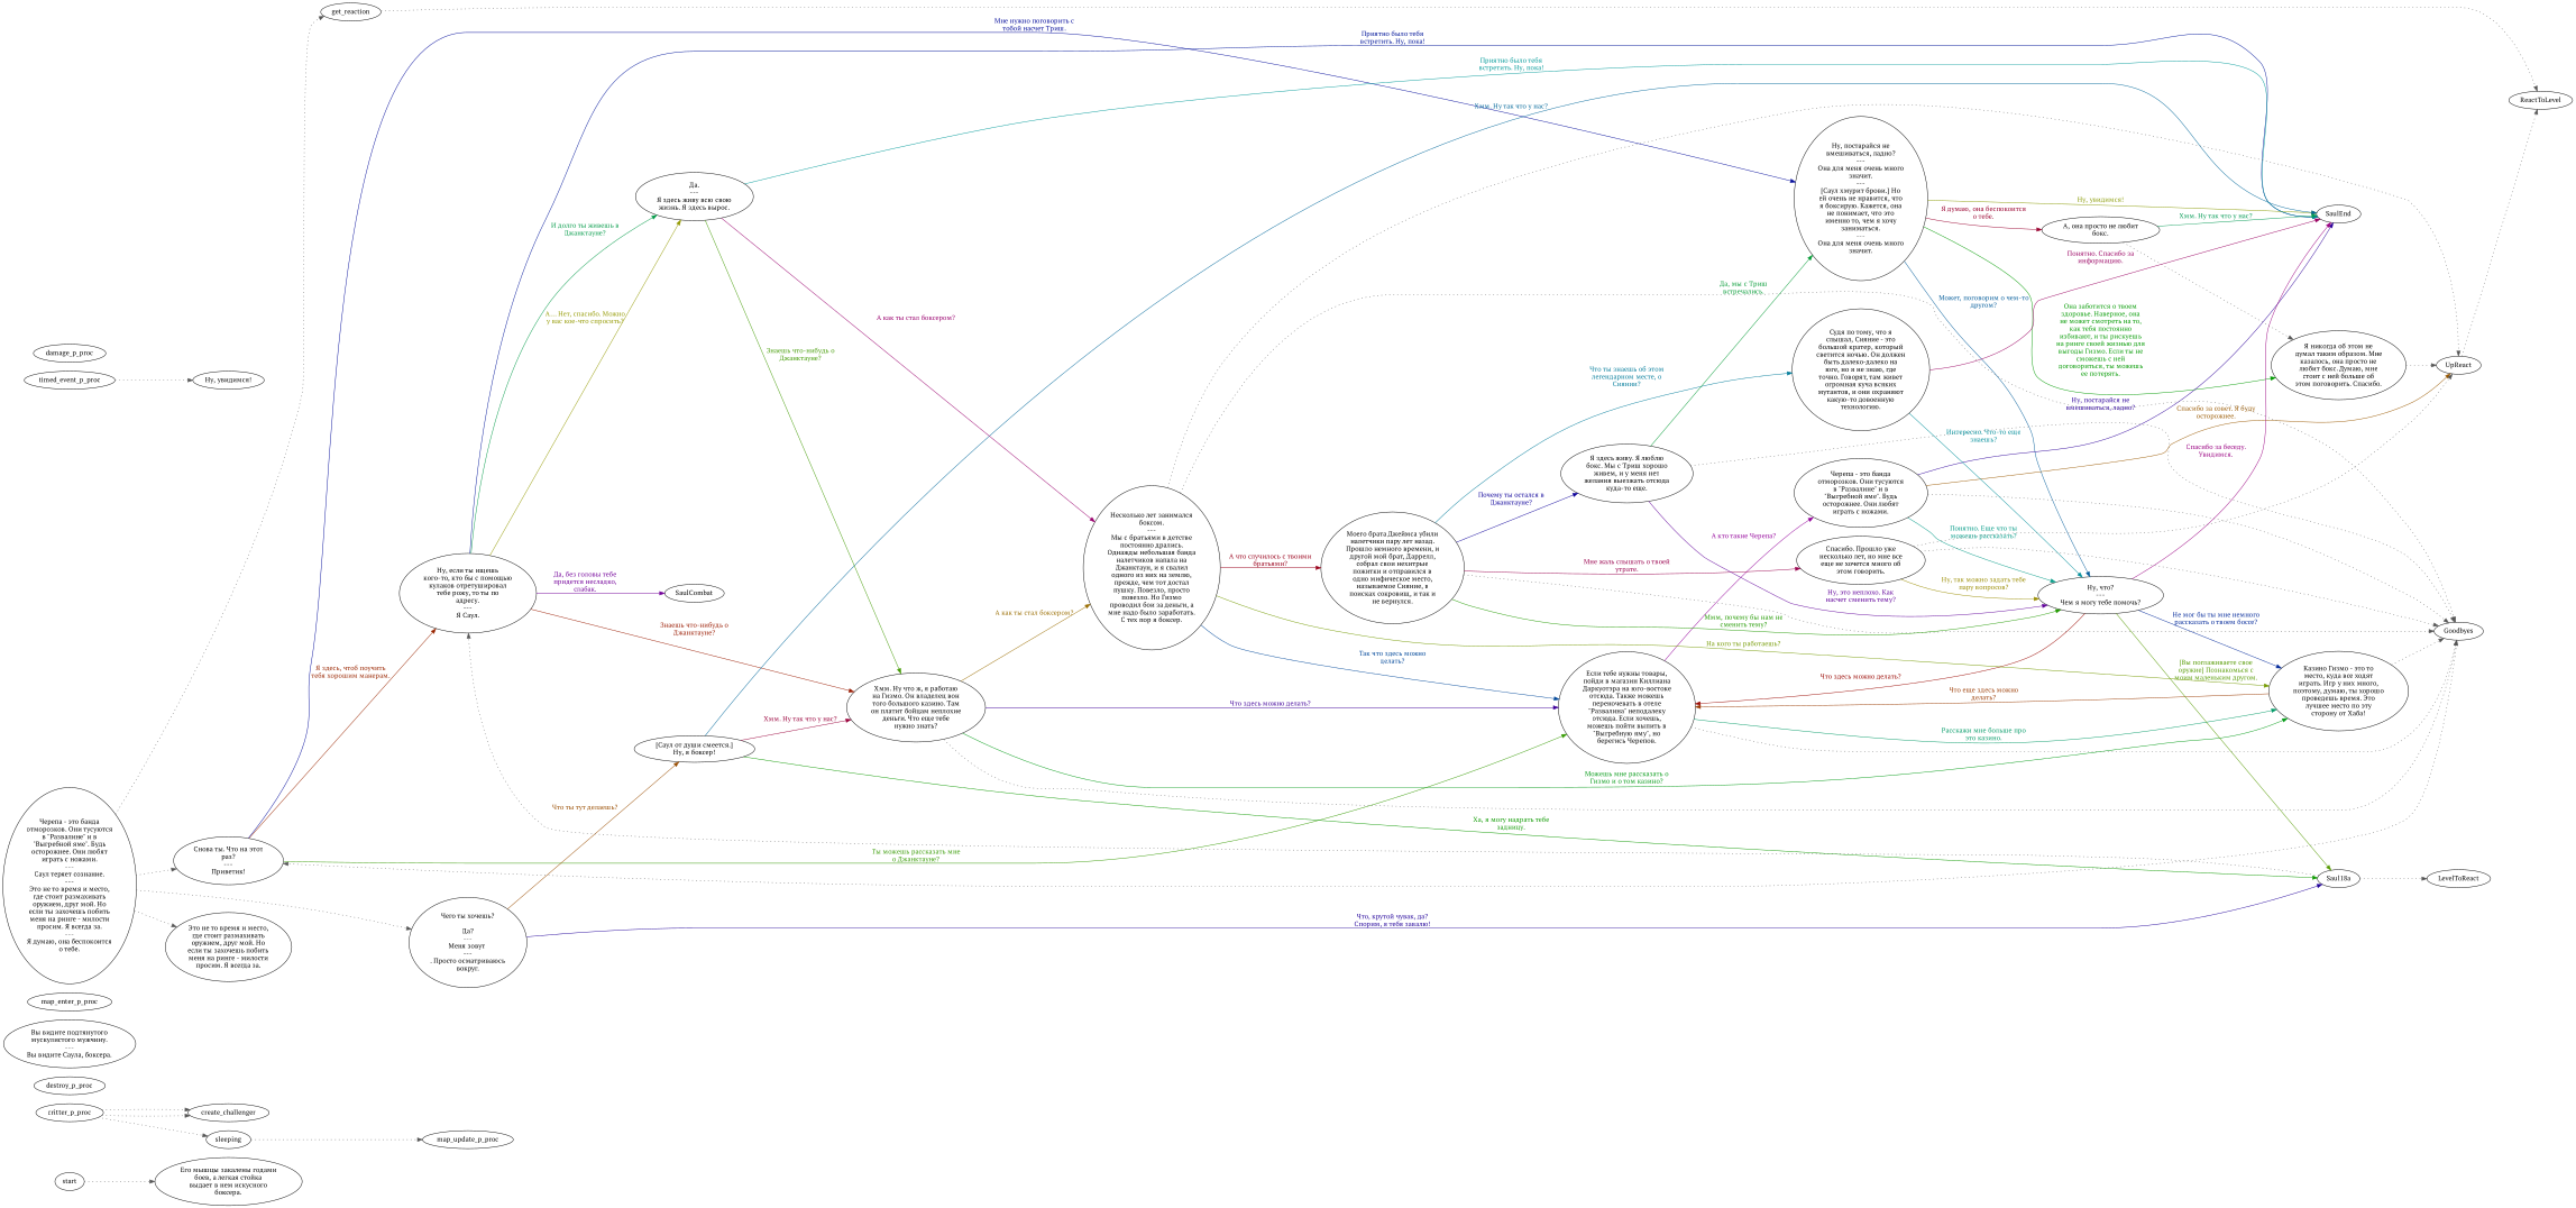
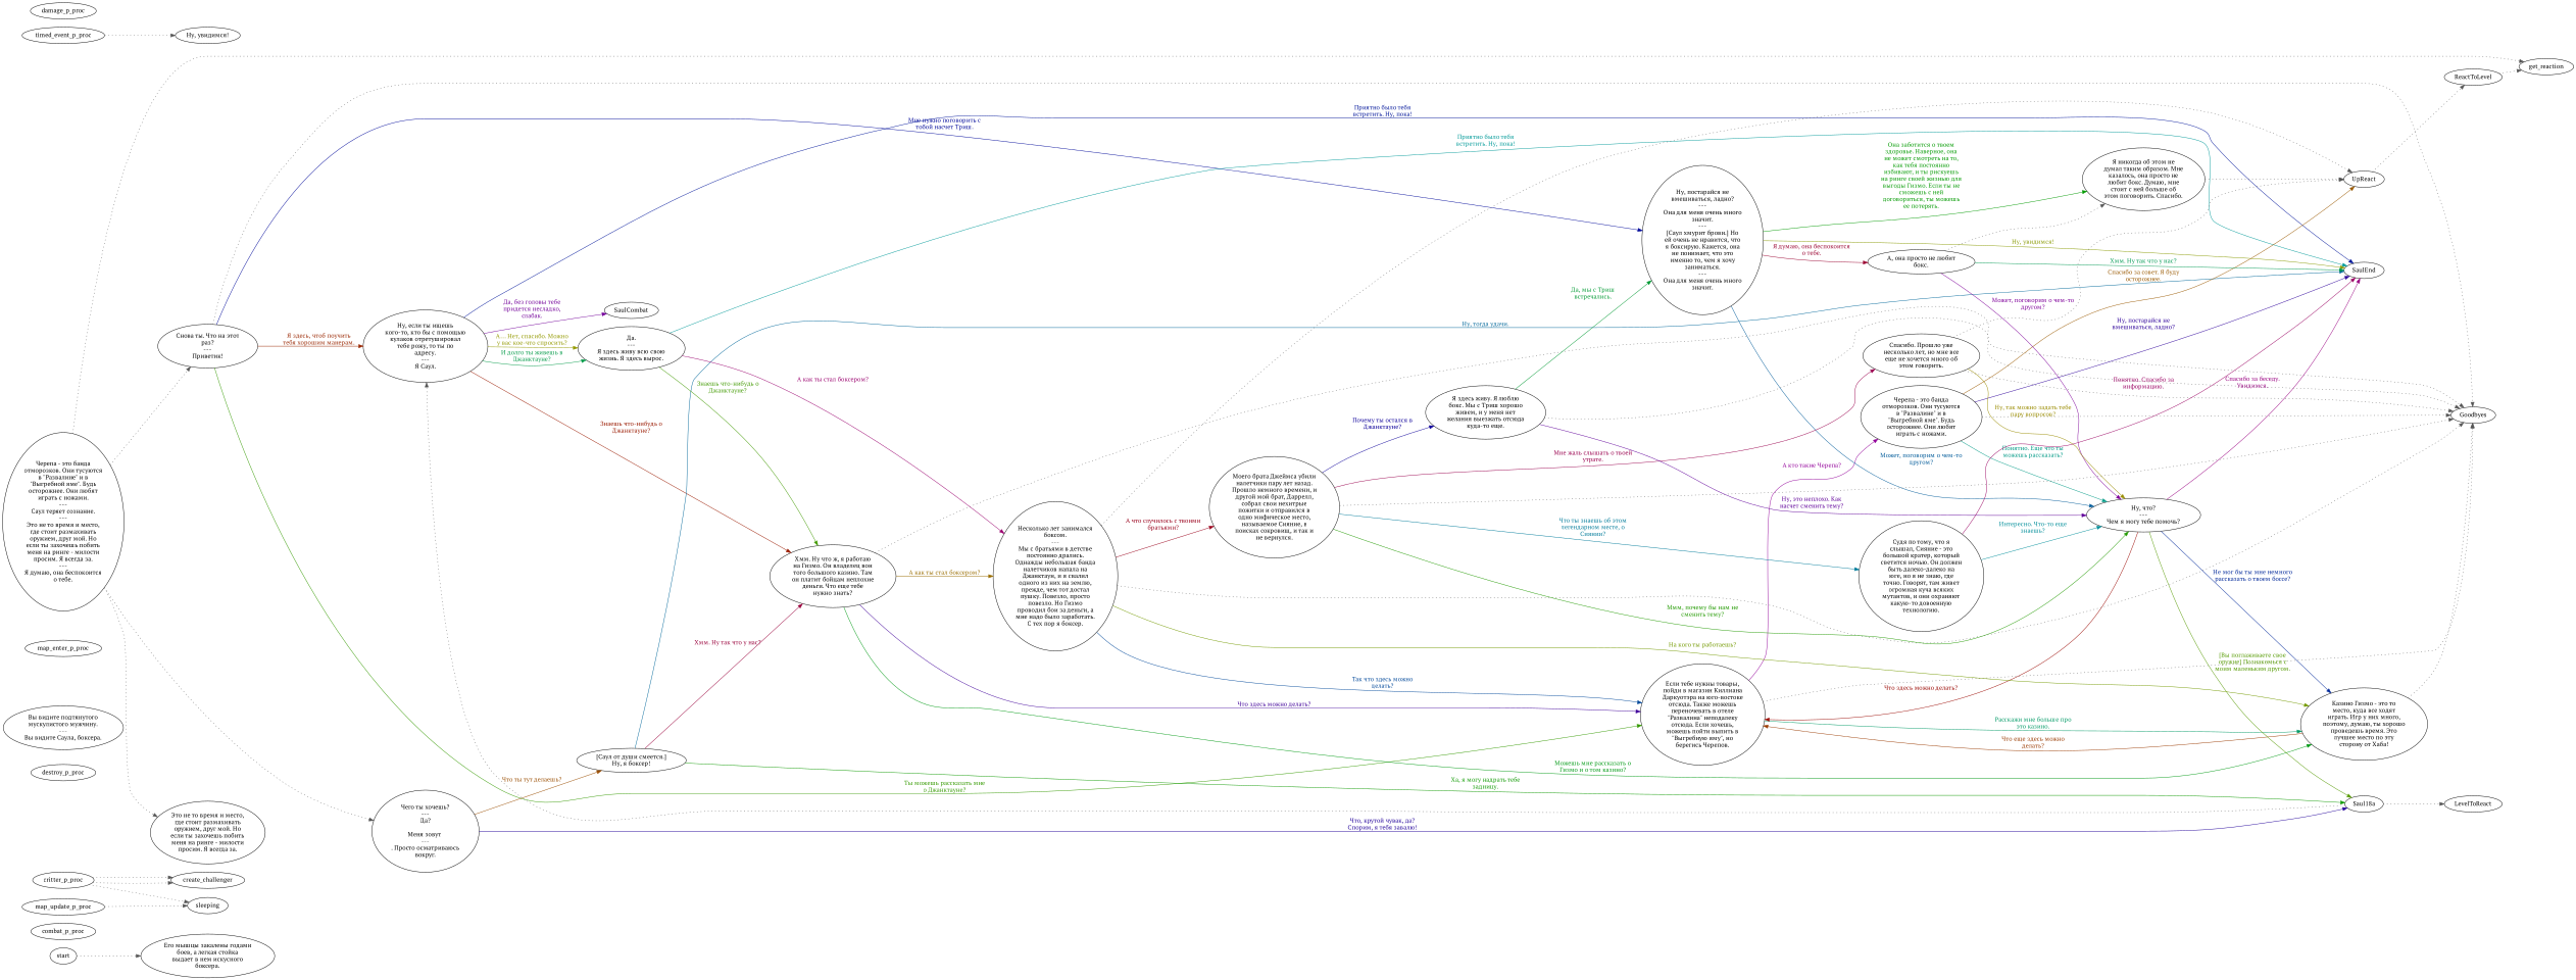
  digraph {
    fontname="PT Serif"
    rankdir=LR
    node [color="#000000" fillcolor="#FFFFFF" fontname="PT Serif" style=filled]
    edge [color="#555555" fontname="PT Serif"]
    n1 [label="Его мышцы закалены годами\nбоев, а легкая стойка\nвыдает в нем искусного\nбоксера."]
    start
+   combat_p_proc
    critter_p_proc
    create_challenger
    sleeping
    destroy_p_proc
    n8 [label="Вы видите подтянутого\nмускулистого мужчину.\n---\nВы видите Саула, боксера."]
    map_enter_p_proc
    map_update_p_proc
    n11 [label="Черепа - это банда\nотморозков. Они тусуются\nв \"Развалине\" и в\n\"Выгребной яме\". Будь\nосторожнее. Они любят\nиграть с ножами.\n---\nСаул теряет сознание.\n---\nЭто не то время и место,\nгде стоит размахивать\nоружием, друг мой. Но\nесли ты захочешь побить\nменя на ринге - милости\nпросим. Я всегда за.\n---\nЯ думаю, она беспокоится\nо тебе."]
    get_reaction
    n13 [label="Это не то время и место,\nгде стоит размахивать\nоружием, друг мой. Но\nесли ты захочешь побить\nменя на ринге - милости\nпросим. Я всегда за."]
    n14 [label="Снова ты. Что на этот\nраз?\n---\nПриветик!"]
    n15 [label="Чего ты хочешь?\n---\nДа?\n---\nМеня зовут \n---\n. Просто осматриваюсь\nвокруг."]
    ReactToLevel
    n17 [label="Ну, если ты ищешь\nкого-то, кто бы с помощью\nкулаков отретушировал\nтебе рожу, то ты по\nадресу.\n---\nЯ Саул."]
    Goodbyes
    n19 [label="Если тебе нужны товары,\nпойди в магазин Киллиана\nДаркуотэра на юго-востоке\nотсюда. Также можешь\nпереночевать в отеле\n\"Развалина\" неподалеку\nотсюда. Если хочешь,\nможешь пойти выпить в\n\"Выгребную яму\", но\nберегись Черепов."]
    n20 [label="Ну, постарайся не\nвмешиваться, ладно?\n---\nОна для меня очень много\nзначит.\n---\n[Саул хмурит брови.] Но\nей очень не нравится, что\nя боксирую. Кажется, она\nне понимает, что это\nименно то, чем я хочу\nзаниматься.\n---\nОна для меня очень много\nзначит."]
    n21 [label="[Саул от души смеется.]\nНу, я боксер!"]
    Saul18a
    n23 [label="Хмм. Ну что ж, я работаю\nна Гизмо. Он владелец вон\nтого большого казино. Там\nон платит бойцам неплохие\nденьги. Что еще тебе\nнужно знать?"]
    SaulEnd
    n25 [label="Да.\n---\nЯ здесь живу всю свою\nжизнь. Я здесь вырос."]
    SaulCombat
    n27 [label="Казино Гизмо - это то\nместо, куда все ходят\nиграть. Игр у них много,\nпоэтому, думаю, ты хорошо\nпроведешь время. Это\nлучшее место по эту\nсторону от Хаба!"]
    n28 [label="Черепа - это банда\nотморозков. Они тусуются\nв \"Развалине\" и в\n\"Выгребной яме\". Будь\nосторожнее. Они любят\nиграть с ножами."]
    n29 [label="Ну, что?\n---\nЧем я могу тебе помочь?"]
    n30 [label="Я никогда об этом не\nдумал таким образом. Мне\nказалось, она просто не\nлюбит бокс. Думаю, мне\nстоит с ней больше об\nэтом поговорить. Спасибо."]
    n31 [label="А, она просто не любит\nбокс."]
    LevelToReact
    n33 [label="Ну, увидимся!"]
    timed_event_p_proc
    damage_p_proc
    n36 [label="Несколько лет занимался\nбоксом.\n---\nМы с братьями в детстве\nпостоянно дрались.\nОднажды небольшая банда\nналетчиков напала на\nДжанктаун, и я свалил\nодного из них на землю,\nпрежде, чем тот достал\nпушку. Повезло, просто\nповезло. Но Гизмо\nпроводил бои за деньги, а\nмне надо было заработать.\nС тех пор я боксер."]
    UpReact
    n38 [label="Моего брата Джеймса убили\nналетчики пару лет назад.\nПрошло немного времени, и\nдругой мой брат, Даррелл,\nсобрал свои нехитрые\nпожитки и отправился в\nодно мифическое место,\nназываемое Сияние, в\nпоисках сокровищ, и так и\nне вернулся."]
    n39 [label="Я здесь живу. Я люблю\nбокс. Мы с Триш хорошо\nживем, и у меня нет\nжелания выезжать отсюда\nкуда-то еще."]
    n40 [label="Спасибо. Прошло уже\nнесколько лет, но мне все\nеще не хочется много об\nэтом говорить."]
    n41 [label="Судя по тому, что я\nслышал, Сияние - это\nбольшой кратер, который\nсветится ночью. Он должен\nбыть далеко-далеко на\nюге, но я не знаю, где\nточно. Говорят, там живет\nогромная куча всяких\nмутантов, и они охраняют\nкакую-то довоенную\nтехнологию."]
    start -> n1 [style=dotted]
    critter_p_proc -> create_challenger [style=dotted]
    critter_p_proc -> create_challenger [style=dotted]
    critter_p_proc -> sleeping [style=dotted]
-   sleeping -> map_update_p_proc [style=dotted]
+   map_update_p_proc -> sleeping [style=dotted]
    n11 -> get_reaction [style=dotted]
    n11 -> n13 [style=dotted]
    n11 -> n14 [style=dotted]
    n11 -> n15 [style=dotted]
-   get_reaction -> ReactToLevel [style=dotted]
+   ReactToLevel -> get_reaction [style=dotted]
    n14 -> n17 [color="#992500" fontcolor="#992500" label="Я здесь, чтоб поучить\nтебя хорошим манерам."]
-   Goodbyes -> n14 [style=dotted]
+   n14 -> Goodbyes [style=dotted]
    n14 -> n19 [color="#349900" fontcolor="#349900" label="Ты можешь рассказать мне\nо Джанктауне?"]
    n14 -> n20 [color="#000899" fontcolor="#000899" label="Мне нужно поговорить с\nтобой насчет Триш."]
    n15 -> n21 [color="#994C00" fontcolor="#994C00" label="Что ты тут делаешь?"]
    n15 -> Saul18a [color="#200099" fontcolor="#200099" label="Что, крутой чувак, да?\nСпорим, я тебя завалю!"]
    n17 -> n23 [color="#991900" fontcolor="#991900" label="Знаешь что-нибудь о\nДжанктауне?"]
    n17 -> SaulEnd [color="#001499" fontcolor="#001499" label="Приятно было тебя\nвстретить. Ну, пока!"]
    n17 -> n25 [color="#939900" fontcolor="#939900" label="А... Нет, спасибо. Можно\nу вас кое-что спросить?"]
    n17 -> n25 [color="#009946" fontcolor="#009946" label="И долго ты живешь в\nДжанктауне?"]
    n17 -> SaulCombat [color="#720099" fontcolor="#720099" label="Да, без головы тебе\nпридется несладко,\nслабак."]
    n19 -> Goodbyes [style=dotted]
    n19 -> n27 [color="#009965" fontcolor="#009965" label="Расскажи мне больше про\nэто казино."]
    n19 -> n28 [color="#920099" fontcolor="#920099" label="А кто такие Черепа?"]
    n20 -> SaulEnd [color="#879900" fontcolor="#879900" label="Ну, увидимся!"]
    n20 -> n29 [color="#005A99" fontcolor="#005A99" label="Может, поговорим о чем-то\nдругом?"]
    n20 -> n30 [color="#019900" fontcolor="#019900" label="Она заботится о твоем\nздоровье. Наверное, она\nне может смотреть на то,\nкак тебя постоянно\nизбивают, и ты рискуешь\nна ринге своей жизнью для\nвыгоды Гизмо. Если ты не\nсможешь с ней\nдоговориться, ты можешь\nее потерять."]
    n20 -> n31 [color="#99002E" fontcolor="#99002E" label="Я думаю, она беспокоится\nо тебе."]
    n21 -> Saul18a [color="#0D9900" fontcolor="#0D9900" label="Ха, я могу надрать тебе\nзадницу."]
    n21 -> n23 [color="#99003A" fontcolor="#99003A" label="Хмм. Ну так что у нас?"]
-   n21 -> SaulEnd [color="#006699" fontcolor="#006699" label="Хмм. Ну так что у нас?"]
+   n21 -> SaulEnd [color="#006699" fontcolor="#006699" label="Ну, тогда удачи."]
    Saul18a -> n17 [style=dotted]
    Saul18a -> LevelToReact [style=dotted]
    n23 -> Goodbyes [style=dotted]
    n23 -> n19 [color="#3F0099" fontcolor="#3F0099" label="Что здесь можно делать?"]
    n23 -> n27 [color="#009913" fontcolor="#009913" label="Можешь мне рассказать о\nГизмо и о том казино?"]
    n23 -> n36 [color="#996C00" fontcolor="#996C00" label="А как ты стал боксером?"]
    n25 -> n23 [color="#409900" fontcolor="#409900" label="Знаешь что-нибудь о\nДжанктауне?"]
    n25 -> SaulEnd [color="#009998" fontcolor="#009998" label="Приятно было тебя\nвстретить. Ну, пока!"]
    n25 -> n36 [color="#99006D" fontcolor="#99006D" label="А как ты стал боксером?"]
    n27 -> Goodbyes [style=dotted]
    n27 -> n19 [color="#993900" fontcolor="#993900" label="Что еще здесь можно\nделать?"]
    n28 -> Goodbyes [style=dotted]
    n28 -> SaulEnd [color="#2C0099" fontcolor="#2C0099" label="Ну, постарайся не\nвмешиваться, ладно?"]
    n28 -> n29 [color="#009985" fontcolor="#009985" label="Понятно. Еще что ты\nможешь рассказать?"]
    n28 -> UpReact [color="#995800" fontcolor="#995800" label="Спасибо за совет. Я буду\nосторожнее."]
    n29 -> n19 [color="#990600" fontcolor="#990600" label="Что здесь можно делать?"]
    n29 -> Saul18a [color="#549900" fontcolor="#549900" label="[Вы поглаживаете свое\nоружие] Познакомься с\nмоим маленьким другом."]
    n29 -> SaulEnd [color="#990080" fontcolor="#990080" label="Спасибо за беседу.\nУвидимся."]
    n29 -> n27 [color="#002799" fontcolor="#002799" label="Не мог бы ты мне немного\nрассказать о твоем боссе?"]
    n30 -> UpReact [style=dotted]
    n31 -> SaulEnd [color="#009952" fontcolor="#009952" label="Хмм. Ну так что у нас?"]
+   n31 -> n29 [color="#7E0099" fontcolor="#7E0099" label="Может, поговорим о чем-то\nдругом?"]
    n31 -> n30 [style=dotted]
    timed_event_p_proc -> n33 [style=dotted]
    n36 -> Goodbyes [style=dotted]
    n36 -> n19 [color="#004799" fontcolor="#004799" label="Так что здесь можно\nделать?"]
    n36 -> n27 [color="#739900" fontcolor="#739900" label="На кого ты работаешь?"]
    n36 -> UpReact [style=dotted]
    n36 -> n38 [color="#99001A" fontcolor="#99001A" label="А что случилось с твоими\nбратьями?"]
    UpReact -> ReactToLevel [style=dotted]
    n38 -> Goodbyes [style=dotted]
    n38 -> n29 [color="#219900" fontcolor="#219900" label="Ммм, почему бы нам не\nсменить тему?"]
    n38 -> n39 [color="#0C0099" fontcolor="#0C0099" label="Почему ты остался в\nДжанктауне?"]
    n38 -> n40 [color="#99004D" fontcolor="#99004D" label="Мне жаль слышать о твоей\nутрате."]
    n38 -> n41 [color="#007A99" fontcolor="#007A99" label="Что ты знаешь об этом\nлегендарном месте, о\nСиянии?"]
    n39 -> Goodbyes [style=dotted]
    n39 -> n20 [color="#009932" fontcolor="#009932" label="Да, мы с Триш\nвстречались."]
    n39 -> n29 [color="#5F0099" fontcolor="#5F0099" label="Ну, это неплохо. Как\nнасчет сменить тему?"]
    n40 -> Goodbyes [style=dotted]
    n40 -> n29 [color="#998B00" fontcolor="#998B00" label="Ну, так можно задать тебе\nпару вопросов?"]
    n40 -> UpReact [style=dotted]
    n41 -> SaulEnd [color="#990061" fontcolor="#990061" label="Понятно. Спасибо за\nинформацию."]
    n41 -> n29 [color="#008D99" fontcolor="#008D99" label="Интересно. Что-то еще\nзнаешь?"]
  }
